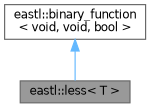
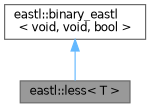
  digraph {
    node [color=gray40 fontname=Helvetica fontsize=10 shape=box style=filled]
    n1 [fillcolor=grey60 fontcolor=black height=0.2 label="eastl::less\< T \>" width=0.4]
-   n2 [fillcolor=white height=0.2 label="eastl::binary_function\l\< void, void, bool \>" width=0.4]
+   n2 [fillcolor=white height=0.2 label="eastl::binary_eastl\l\< void, void, bool \>" width=0.4]
    n2 -> n1 [color=steelblue1 dir=back fontname=Helvetica fontsize=10 labelfontname=Helvetica labelfontsize=10 style=solid]
  }
